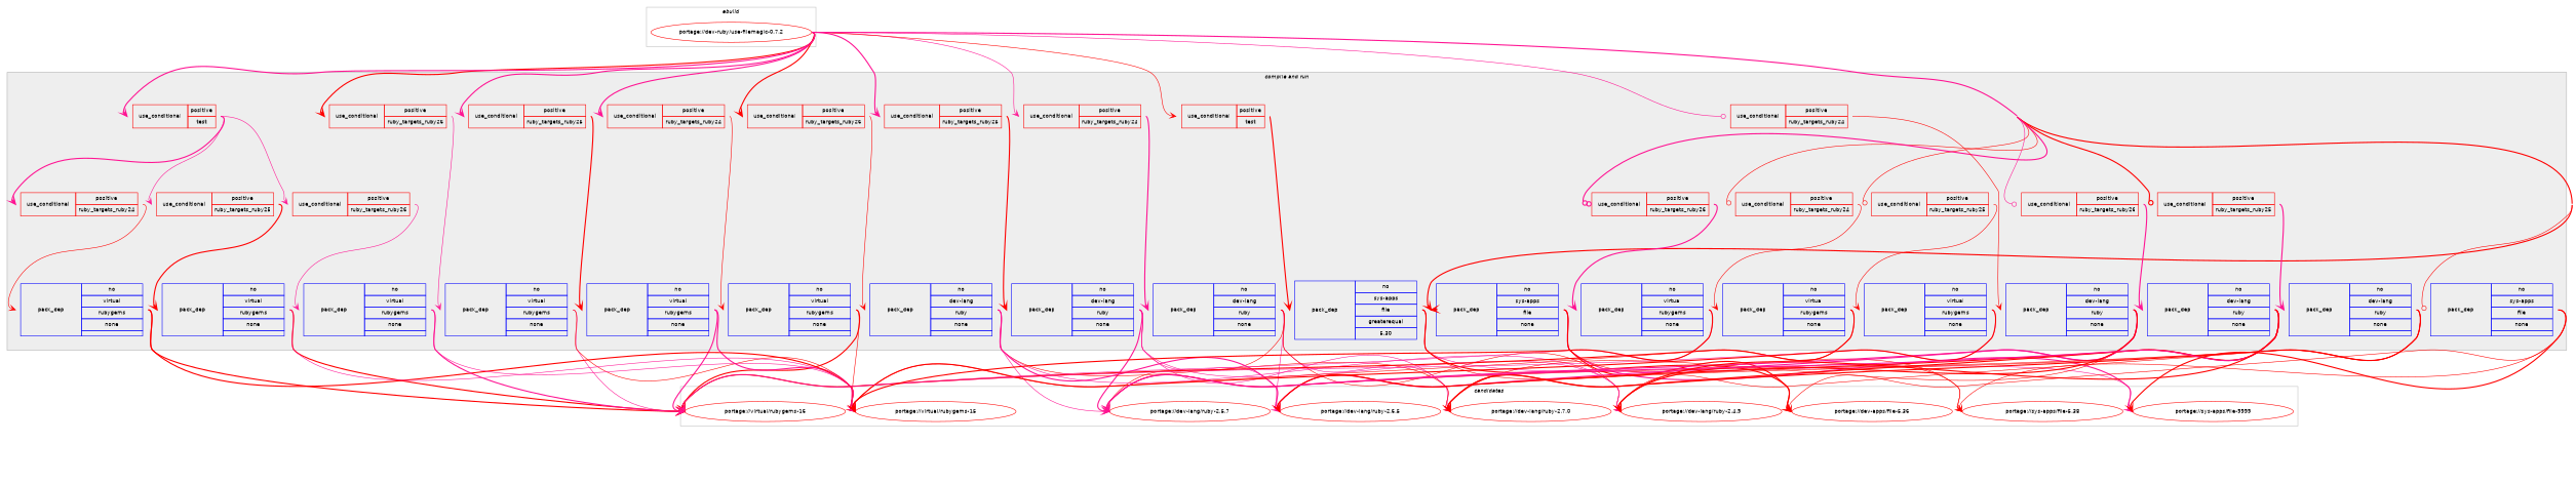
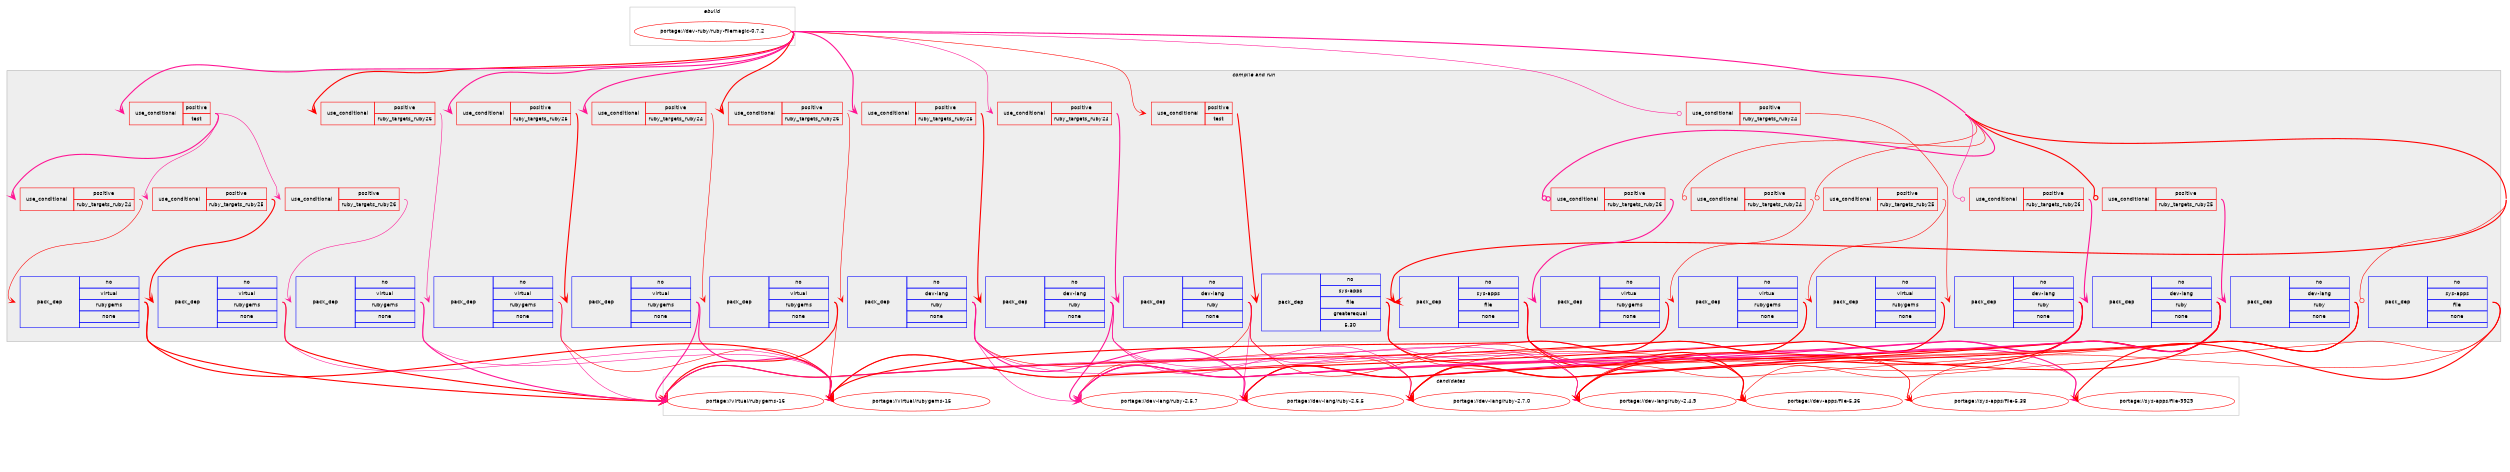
  digraph {
    compound=true
    concentrate=true
    fontname=Helvetica
    fontsize=10
    newrank=true
    rankdir=TB
    ranksep=1.5
    node [color=red fontname=Helvetica fontsize=10 shape=none]
    edge [arrowhead=vee color=red headport=w style=solid tailport=e weight=100]
-   n1 [label="portage://dev-ruby/use-filemagic-0.7.2" width=4 shape=""]
+   n1 [label="portage://dev-ruby/ruby-filemagic-0.7.2" width=4 shape=""]
    n2 [color=blue label=<<TABLE BORDER="0" CELLBORDER="1" CELLSPACING="0" CELLPADDING="4" WIDTH="220"><TR><TD ROWSPAN="6" CELLPADDING="30">pack_dep</TD></TR><TR><TD WIDTH="110">no</TD></TR><TR><TD>dev-lang</TD></TR><TR><TD>ruby</TD></TR><TR><TD>none</TD></TR><TR><TD></TD></TR></TABLE>>]
    n3 [label=<<TABLE BORDER="0" CELLBORDER="1" CELLSPACING="0" CELLPADDING="4"><TR><TD ROWSPAN="3" CELLPADDING="10">use_conditional</TD></TR><TR><TD>positive</TD></TR><TR><TD>ruby_targets_ruby24</TD></TR></TABLE>>]
    n4 [color=blue label=<<TABLE BORDER="0" CELLBORDER="1" CELLSPACING="0" CELLPADDING="4" WIDTH="220"><TR><TD ROWSPAN="6" CELLPADDING="30">pack_dep</TD></TR><TR><TD WIDTH="110">no</TD></TR><TR><TD>virtual</TD></TR><TR><TD>rubygems</TD></TR><TR><TD>none</TD></TR><TR><TD></TD></TR></TABLE>>]
    n5 [label=<<TABLE BORDER="0" CELLBORDER="1" CELLSPACING="0" CELLPADDING="4"><TR><TD ROWSPAN="3" CELLPADDING="10">use_conditional</TD></TR><TR><TD>positive</TD></TR><TR><TD>ruby_targets_ruby24</TD></TR></TABLE>>]
    n6 [color=blue label=<<TABLE BORDER="0" CELLBORDER="1" CELLSPACING="0" CELLPADDING="4" WIDTH="220"><TR><TD ROWSPAN="6" CELLPADDING="30">pack_dep</TD></TR><TR><TD WIDTH="110">no</TD></TR><TR><TD>dev-lang</TD></TR><TR><TD>ruby</TD></TR><TR><TD>none</TD></TR><TR><TD></TD></TR></TABLE>>]
    n7 [label=<<TABLE BORDER="0" CELLBORDER="1" CELLSPACING="0" CELLPADDING="4"><TR><TD ROWSPAN="3" CELLPADDING="10">use_conditional</TD></TR><TR><TD>positive</TD></TR><TR><TD>ruby_targets_ruby25</TD></TR></TABLE>>]
    n8 [color=blue label=<<TABLE BORDER="0" CELLBORDER="1" CELLSPACING="0" CELLPADDING="4" WIDTH="220"><TR><TD ROWSPAN="6" CELLPADDING="30">pack_dep</TD></TR><TR><TD WIDTH="110">no</TD></TR><TR><TD>virtual</TD></TR><TR><TD>rubygems</TD></TR><TR><TD>none</TD></TR><TR><TD></TD></TR></TABLE>>]
    n9 [label=<<TABLE BORDER="0" CELLBORDER="1" CELLSPACING="0" CELLPADDING="4"><TR><TD ROWSPAN="3" CELLPADDING="10">use_conditional</TD></TR><TR><TD>positive</TD></TR><TR><TD>ruby_targets_ruby25</TD></TR></TABLE>>]
    n10 [color=blue label=<<TABLE BORDER="0" CELLBORDER="1" CELLSPACING="0" CELLPADDING="4" WIDTH="220"><TR><TD ROWSPAN="6" CELLPADDING="30">pack_dep</TD></TR><TR><TD WIDTH="110">no</TD></TR><TR><TD>dev-lang</TD></TR><TR><TD>ruby</TD></TR><TR><TD>none</TD></TR><TR><TD></TD></TR></TABLE>>]
    n11 [label=<<TABLE BORDER="0" CELLBORDER="1" CELLSPACING="0" CELLPADDING="4"><TR><TD ROWSPAN="3" CELLPADDING="10">use_conditional</TD></TR><TR><TD>positive</TD></TR><TR><TD>ruby_targets_ruby26</TD></TR></TABLE>>]
    n12 [color=blue label=<<TABLE BORDER="0" CELLBORDER="1" CELLSPACING="0" CELLPADDING="4" WIDTH="220"><TR><TD ROWSPAN="6" CELLPADDING="30">pack_dep</TD></TR><TR><TD WIDTH="110">no</TD></TR><TR><TD>virtual</TD></TR><TR><TD>rubygems</TD></TR><TR><TD>none</TD></TR><TR><TD></TD></TR></TABLE>>]
    n13 [label=<<TABLE BORDER="0" CELLBORDER="1" CELLSPACING="0" CELLPADDING="4"><TR><TD ROWSPAN="3" CELLPADDING="10">use_conditional</TD></TR><TR><TD>positive</TD></TR><TR><TD>ruby_targets_ruby26</TD></TR></TABLE>>]
    n14 [color=blue label=<<TABLE BORDER="0" CELLBORDER="1" CELLSPACING="0" CELLPADDING="4" WIDTH="220"><TR><TD ROWSPAN="6" CELLPADDING="30">pack_dep</TD></TR><TR><TD WIDTH="110">no</TD></TR><TR><TD>virtual</TD></TR><TR><TD>rubygems</TD></TR><TR><TD>none</TD></TR><TR><TD></TD></TR></TABLE>>]
    n15 [label=<<TABLE BORDER="0" CELLBORDER="1" CELLSPACING="0" CELLPADDING="4"><TR><TD ROWSPAN="3" CELLPADDING="10">use_conditional</TD></TR><TR><TD>positive</TD></TR><TR><TD>ruby_targets_ruby24</TD></TR></TABLE>>]
    n16 [color=blue label=<<TABLE BORDER="0" CELLBORDER="1" CELLSPACING="0" CELLPADDING="4" WIDTH="220"><TR><TD ROWSPAN="6" CELLPADDING="30">pack_dep</TD></TR><TR><TD WIDTH="110">no</TD></TR><TR><TD>virtual</TD></TR><TR><TD>rubygems</TD></TR><TR><TD>none</TD></TR><TR><TD></TD></TR></TABLE>>]
    n17 [label=<<TABLE BORDER="0" CELLBORDER="1" CELLSPACING="0" CELLPADDING="4"><TR><TD ROWSPAN="3" CELLPADDING="10">use_conditional</TD></TR><TR><TD>positive</TD></TR><TR><TD>ruby_targets_ruby25</TD></TR></TABLE>>]
    n18 [color=blue label=<<TABLE BORDER="0" CELLBORDER="1" CELLSPACING="0" CELLPADDING="4" WIDTH="220"><TR><TD ROWSPAN="6" CELLPADDING="30">pack_dep</TD></TR><TR><TD WIDTH="110">no</TD></TR><TR><TD>virtual</TD></TR><TR><TD>rubygems</TD></TR><TR><TD>none</TD></TR><TR><TD></TD></TR></TABLE>>]
    n19 [label=<<TABLE BORDER="0" CELLBORDER="1" CELLSPACING="0" CELLPADDING="4"><TR><TD ROWSPAN="3" CELLPADDING="10">use_conditional</TD></TR><TR><TD>positive</TD></TR><TR><TD>ruby_targets_ruby26</TD></TR></TABLE>>]
    n20 [label=<<TABLE BORDER="0" CELLBORDER="1" CELLSPACING="0" CELLPADDING="4"><TR><TD ROWSPAN="3" CELLPADDING="10">use_conditional</TD></TR><TR><TD>positive</TD></TR><TR><TD>test</TD></TR></TABLE>>]
    n21 [color=blue label=<<TABLE BORDER="0" CELLBORDER="1" CELLSPACING="0" CELLPADDING="4" WIDTH="220"><TR><TD ROWSPAN="6" CELLPADDING="30">pack_dep</TD></TR><TR><TD WIDTH="110">no</TD></TR><TR><TD>sys-apps</TD></TR><TR><TD>file</TD></TR><TR><TD>greaterequal</TD></TR><TR><TD>5.30</TD></TR></TABLE>>]
    n22 [label=<<TABLE BORDER="0" CELLBORDER="1" CELLSPACING="0" CELLPADDING="4"><TR><TD ROWSPAN="3" CELLPADDING="10">use_conditional</TD></TR><TR><TD>positive</TD></TR><TR><TD>test</TD></TR></TABLE>>]
    n23 [color=blue label=<<TABLE BORDER="0" CELLBORDER="1" CELLSPACING="0" CELLPADDING="4" WIDTH="220"><TR><TD ROWSPAN="6" CELLPADDING="30">pack_dep</TD></TR><TR><TD WIDTH="110">no</TD></TR><TR><TD>sys-apps</TD></TR><TR><TD>file</TD></TR><TR><TD>none</TD></TR><TR><TD></TD></TR></TABLE>>]
    n24 [color=blue label=<<TABLE BORDER="0" CELLBORDER="1" CELLSPACING="0" CELLPADDING="4" WIDTH="220"><TR><TD ROWSPAN="6" CELLPADDING="30">pack_dep</TD></TR><TR><TD WIDTH="110">no</TD></TR><TR><TD>dev-lang</TD></TR><TR><TD>ruby</TD></TR><TR><TD>none</TD></TR><TR><TD></TD></TR></TABLE>>]
    n25 [label=<<TABLE BORDER="0" CELLBORDER="1" CELLSPACING="0" CELLPADDING="4"><TR><TD ROWSPAN="3" CELLPADDING="10">use_conditional</TD></TR><TR><TD>positive</TD></TR><TR><TD>ruby_targets_ruby24</TD></TR></TABLE>>]
    n26 [color=blue label=<<TABLE BORDER="0" CELLBORDER="1" CELLSPACING="0" CELLPADDING="4" WIDTH="220"><TR><TD ROWSPAN="6" CELLPADDING="30">pack_dep</TD></TR><TR><TD WIDTH="110">no</TD></TR><TR><TD>virtual</TD></TR><TR><TD>rubygems</TD></TR><TR><TD>none</TD></TR><TR><TD></TD></TR></TABLE>>]
    n27 [label=<<TABLE BORDER="0" CELLBORDER="1" CELLSPACING="0" CELLPADDING="4"><TR><TD ROWSPAN="3" CELLPADDING="10">use_conditional</TD></TR><TR><TD>positive</TD></TR><TR><TD>ruby_targets_ruby24</TD></TR></TABLE>>]
    n28 [color=blue label=<<TABLE BORDER="0" CELLBORDER="1" CELLSPACING="0" CELLPADDING="4" WIDTH="220"><TR><TD ROWSPAN="6" CELLPADDING="30">pack_dep</TD></TR><TR><TD WIDTH="110">no</TD></TR><TR><TD>dev-lang</TD></TR><TR><TD>ruby</TD></TR><TR><TD>none</TD></TR><TR><TD></TD></TR></TABLE>>]
    n29 [label=<<TABLE BORDER="0" CELLBORDER="1" CELLSPACING="0" CELLPADDING="4"><TR><TD ROWSPAN="3" CELLPADDING="10">use_conditional</TD></TR><TR><TD>positive</TD></TR><TR><TD>ruby_targets_ruby25</TD></TR></TABLE>>]
    n30 [color=blue label=<<TABLE BORDER="0" CELLBORDER="1" CELLSPACING="0" CELLPADDING="4" WIDTH="220"><TR><TD ROWSPAN="6" CELLPADDING="30">pack_dep</TD></TR><TR><TD WIDTH="110">no</TD></TR><TR><TD>virtual</TD></TR><TR><TD>rubygems</TD></TR><TR><TD>none</TD></TR><TR><TD></TD></TR></TABLE>>]
    n31 [label=<<TABLE BORDER="0" CELLBORDER="1" CELLSPACING="0" CELLPADDING="4"><TR><TD ROWSPAN="3" CELLPADDING="10">use_conditional</TD></TR><TR><TD>positive</TD></TR><TR><TD>ruby_targets_ruby25</TD></TR></TABLE>>]
    n32 [color=blue label=<<TABLE BORDER="0" CELLBORDER="1" CELLSPACING="0" CELLPADDING="4" WIDTH="220"><TR><TD ROWSPAN="6" CELLPADDING="30">pack_dep</TD></TR><TR><TD WIDTH="110">no</TD></TR><TR><TD>dev-lang</TD></TR><TR><TD>ruby</TD></TR><TR><TD>none</TD></TR><TR><TD></TD></TR></TABLE>>]
    n33 [label=<<TABLE BORDER="0" CELLBORDER="1" CELLSPACING="0" CELLPADDING="4"><TR><TD ROWSPAN="3" CELLPADDING="10">use_conditional</TD></TR><TR><TD>positive</TD></TR><TR><TD>ruby_targets_ruby26</TD></TR></TABLE>>]
    n34 [color=blue label=<<TABLE BORDER="0" CELLBORDER="1" CELLSPACING="0" CELLPADDING="4" WIDTH="220"><TR><TD ROWSPAN="6" CELLPADDING="30">pack_dep</TD></TR><TR><TD WIDTH="110">no</TD></TR><TR><TD>virtual</TD></TR><TR><TD>rubygems</TD></TR><TR><TD>none</TD></TR><TR><TD></TD></TR></TABLE>>]
    n35 [label=<<TABLE BORDER="0" CELLBORDER="1" CELLSPACING="0" CELLPADDING="4"><TR><TD ROWSPAN="3" CELLPADDING="10">use_conditional</TD></TR><TR><TD>positive</TD></TR><TR><TD>ruby_targets_ruby26</TD></TR></TABLE>>]
    n36 [color=blue label=<<TABLE BORDER="0" CELLBORDER="1" CELLSPACING="0" CELLPADDING="4" WIDTH="220"><TR><TD ROWSPAN="6" CELLPADDING="30">pack_dep</TD></TR><TR><TD WIDTH="110">no</TD></TR><TR><TD>sys-apps</TD></TR><TR><TD>file</TD></TR><TR><TD>none</TD></TR><TR><TD></TD></TR></TABLE>>]
    n37 [label="portage://virtual/rubygems-16" width=4 shape=""]
    n38 [label="portage://virtual/rubygems-15" width=4 shape=""]
    n39 [label="portage://dev-lang/ruby-2.7.0" width=4 shape=""]
    n40 [label="portage://dev-lang/ruby-2.6.5" width=4 shape=""]
    n41 [label="portage://dev-lang/ruby-2.5.7" width=4 shape=""]
    n42 [label="portage://dev-lang/ruby-2.4.9" width=4 shape=""]
-   n43 [label="portage://sys-apps/file-9999" width=4 shape=""]
+   n43 [label="portage://sys-apps/file-9929" width=4 shape=""]
    n44 [label="portage://sys-apps/file-5.38" width=4 shape=""]
    n45 [label="portage://dev-apps/file-5.36" width=4 shape=""]
    subgraph cluster_1 {
      color=gray
      label=<<i>ebuild</i>>
      n1
    }
    subgraph cluster_2 {
      color=gray
      label=<<i>dependencies</i>>
      subgraph cluster_3 {
        color=gray
        fillcolor="#eeeeee"
        label=<<i>compile</i>>
        style=filled
        subgraph sub_4 {
          color=gray
          fillcolor="#eeeeee"
          label=<<i>compile</i>>
          style=filled
          n3
          subgraph sub_5 {
            color=gray
            fillcolor="#eeeeee"
            label=<<i>compile</i>>
            style=filled
            n2
          }
        }
        subgraph sub_6 {
          color=gray
          fillcolor="#eeeeee"
          label=<<i>compile</i>>
          style=filled
          n5
          subgraph sub_7 {
            color=gray
            fillcolor="#eeeeee"
            label=<<i>compile</i>>
            style=filled
            n4
          }
        }
        subgraph sub_8 {
          color=gray
          fillcolor="#eeeeee"
          label=<<i>compile</i>>
          style=filled
          n7
          subgraph sub_9 {
            color=gray
            fillcolor="#eeeeee"
            label=<<i>compile</i>>
            style=filled
            n6
          }
        }
        subgraph sub_10 {
          color=gray
          fillcolor="#eeeeee"
          label=<<i>compile</i>>
          style=filled
          n9
          subgraph sub_11 {
            color=gray
            fillcolor="#eeeeee"
            label=<<i>compile</i>>
            style=filled
            n8
          }
        }
        subgraph sub_12 {
          color=gray
          fillcolor="#eeeeee"
          label=<<i>compile</i>>
          style=filled
          n11
          subgraph sub_13 {
            color=gray
            fillcolor="#eeeeee"
            label=<<i>compile</i>>
            style=filled
            n10
          }
        }
        subgraph sub_14 {
          color=gray
          fillcolor="#eeeeee"
          label=<<i>compile</i>>
          style=filled
          n13
          subgraph sub_15 {
            color=gray
            fillcolor="#eeeeee"
            label=<<i>compile</i>>
            style=filled
            n12
          }
        }
        subgraph sub_16 {
          color=gray
          fillcolor="#eeeeee"
          label=<<i>compile</i>>
          style=filled
          n20
          subgraph sub_17 {
            color=gray
            fillcolor="#eeeeee"
            label=<<i>compile</i>>
            style=filled
            n15
            subgraph sub_18 {
              color=gray
              fillcolor="#eeeeee"
              label=<<i>compile</i>>
              style=filled
              n14
            }
          }
          subgraph sub_19 {
            color=gray
            fillcolor="#eeeeee"
            label=<<i>compile</i>>
            style=filled
            n17
            subgraph sub_20 {
              color=gray
              fillcolor="#eeeeee"
              label=<<i>compile</i>>
              style=filled
              n16
            }
          }
          subgraph sub_21 {
            color=gray
            fillcolor="#eeeeee"
            label=<<i>compile</i>>
            style=filled
            n19
            subgraph sub_22 {
              color=gray
              fillcolor="#eeeeee"
              label=<<i>compile</i>>
              style=filled
              n18
            }
          }
        }
        subgraph sub_23 {
          color=gray
          fillcolor="#eeeeee"
          label=<<i>compile</i>>
          style=filled
          n22
          subgraph sub_24 {
            color=gray
            fillcolor="#eeeeee"
            label=<<i>compile</i>>
            style=filled
            n21
          }
        }
        subgraph sub_25 {
          color=gray
          fillcolor="#eeeeee"
          label=<<i>compile</i>>
          style=filled
          n23
        }
      }
      subgraph cluster_26 {
        color=gray
        fillcolor="#eeeeee"
        label=<<i>run</i>>
        style=filled
        subgraph sub_27 {
          color=gray
          fillcolor="#eeeeee"
          label=<<i>run</i>>
          style=filled
          n25
          subgraph sub_28 {
            color=gray
            fillcolor="#eeeeee"
            label=<<i>run</i>>
            style=filled
            n24
          }
        }
        subgraph sub_29 {
          color=gray
          fillcolor="#eeeeee"
          label=<<i>run</i>>
          style=filled
          n27
          subgraph sub_30 {
            color=gray
            fillcolor="#eeeeee"
            label=<<i>run</i>>
            style=filled
            n26
          }
        }
        subgraph sub_31 {
          color=gray
          fillcolor="#eeeeee"
          label=<<i>run</i>>
          style=filled
          n29
          subgraph sub_32 {
            color=gray
            fillcolor="#eeeeee"
            label=<<i>run</i>>
            style=filled
            n28
          }
        }
        subgraph sub_33 {
          color=gray
          fillcolor="#eeeeee"
          label=<<i>run</i>>
          style=filled
          n31
          subgraph sub_34 {
            color=gray
            fillcolor="#eeeeee"
            label=<<i>run</i>>
            style=filled
            n30
          }
        }
        subgraph sub_35 {
          color=gray
          fillcolor="#eeeeee"
          label=<<i>run</i>>
          style=filled
          n33
          subgraph sub_36 {
            color=gray
            fillcolor="#eeeeee"
            label=<<i>run</i>>
            style=filled
            n32
          }
        }
        subgraph sub_37 {
          color=gray
          fillcolor="#eeeeee"
          label=<<i>run</i>>
          style=filled
          n35
          subgraph sub_38 {
            color=gray
            fillcolor="#eeeeee"
            label=<<i>run</i>>
            style=filled
            n34
          }
        }
        subgraph sub_39 {
          color=gray
          fillcolor="#eeeeee"
          label=<<i>run</i>>
          style=filled
          n36
        }
      }
      subgraph cluster_40 {
        color=gray
        fillcolor="#eeeeee"
        label=<<i>compile and run</i>>
        style=filled
      }
    }
    subgraph cluster_41 {
      color=gray
      label=<<i>candidates</i>>
      rank=same
      subgraph sub_42 {
        color=black
        label=<<i>candidates</i>>
        nodesep=1
        rank=same
        n37
        n38
      }
      subgraph sub_43 {
        color=black
        label=<<i>candidates</i>>
        nodesep=1
        rank=same
        n39
        n40
        n41
        n42
      }
      subgraph sub_44 {
        color=black
        label=<<i>candidates</i>>
        nodesep=1
        rank=same
        n39
        n40
        n41
        n42
      }
      subgraph sub_45 {
        color=black
        label=<<i>candidates</i>>
        nodesep=1
        rank=same
        n43
        n44
        n45
      }
      subgraph sub_46 {
        color=black
        label=<<i>candidates</i>>
        nodesep=1
        rank=same
        n37
        n38
      }
      subgraph sub_47 {
        color=black
        label=<<i>candidates</i>>
        nodesep=1
        rank=same
        n39
        n40
        n41
        n42
      }
      subgraph sub_48 {
        color=black
        label=<<i>candidates</i>>
        nodesep=1
        rank=same
        n37
        n38
      }
      subgraph sub_49 {
        color=black
        label=<<i>candidates</i>>
        nodesep=1
        rank=same
        n37
        n38
      }
      subgraph sub_50 {
        color=black
        label=<<i>candidates</i>>
        nodesep=1
        rank=same
        n39
        n40
        n41
        n42
      }
      subgraph sub_51 {
        color=black
        label=<<i>candidates</i>>
        nodesep=1
        rank=same
        n37
        n38
      }
      subgraph sub_52 {
        color=black
        label=<<i>candidates</i>>
        nodesep=1
        rank=same
        n37
        n38
      }
      subgraph sub_53 {
        color=black
        label=<<i>candidates</i>>
        nodesep=1
        rank=same
        n43
        n44
        n45
      }
      subgraph sub_54 {
        color=black
        label=<<i>candidates</i>>
        nodesep=1
        rank=same
        n43
        n44
        n45
      }
      subgraph sub_55 {
        color=black
        label=<<i>candidates</i>>
        nodesep=1
        rank=same
        n39
        n40
        n41
        n42
      }
      subgraph sub_56 {
        color=black
        label=<<i>candidates</i>>
        nodesep=1
        rank=same
        n37
        n38
      }
      subgraph sub_57 {
        color=black
        label=<<i>candidates</i>>
        nodesep=1
        rank=same
        n37
        n38
      }
      subgraph sub_58 {
        color=black
        label=<<i>candidates</i>>
        nodesep=1
        rank=same
        n39
        n40
        n41
        n42
      }
      subgraph sub_59 {
        color=black
        label=<<i>candidates</i>>
        nodesep=1
        rank=same
        n37
        n38
      }
    }
    n1 -> n3 [color=deeppink weight=20]
    n1 -> n5 [color=deeppink style=bold weight=20]
    n1 -> n7 [color=deeppink style=bold weight=20]
    n1 -> n9 [color=deeppink style=bold weight=20]
    n1 -> n11 [style=bold weight=20]
    n1 -> n13 [style=bold weight=20]
    n1 -> n20 [color=deeppink style=bold weight=20]
    n1 -> n22 [weight=20]
    n1 -> n23 [style=bold weight=20]
    n1 -> n25 [arrowhead=odot color=deeppink weight=20]
    n1 -> n27 [arrowhead=odot weight=20]
    n1 -> n29 [arrowhead=odot style=bold weight=20]
    n1 -> n31 [arrowhead=odot weight=20]
    n1 -> n33 [arrowhead=odot color=deeppink weight=20]
    n1 -> n35 [arrowhead=odot color=deeppink style=bold weight=20]
    n1 -> n36 [arrowhead=odot weight=20]
    n2 -> n39 [color=deeppink]
    n2 -> n40 [color=deeppink]
    n2 -> n41
    n2 -> n42
    n3 -> n2 [color=deeppink style=bold weight=20]
    n4 -> n37 [style=bold]
    n4 -> n38
    n5 -> n4 [weight=20]
    n6 -> n39 [color=deeppink]
    n6 -> n40 [color=deeppink]
    n6 -> n41 [color=deeppink style=bold]
    n6 -> n42 [color=deeppink]
    n7 -> n6 [style=bold weight=20]
    n8 -> n37 [color=deeppink style=bold]
    n8 -> n38 [color=deeppink style=bold]
    n9 -> n8 [style=bold weight=20]
    n10 -> n39
    n10 -> n40 [color=deeppink style=bold]
    n10 -> n41 [color=deeppink]
    n10 -> n42 [color=deeppink]
    n11 -> n10 [weight=20]
    n12 -> n37 [color=deeppink]
    n12 -> n38
    n13 -> n12 [color=deeppink weight=20]
    n14 -> n37 [style=bold]
    n14 -> n38 [style=bold]
    n15 -> n14 [weight=20]
    n16 -> n37 [style=bold]
    n16 -> n38 [color=deeppink]
    n17 -> n16 [style=bold weight=20]
    n18 -> n37 [color=deeppink style=bold]
    n18 -> n38 [color=deeppink]
    n19 -> n18 [color=deeppink weight=20]
    n20 -> n15 [color=deeppink style=bold weight=20]
    n20 -> n17 [color=deeppink weight=20]
    n20 -> n19 [color=deeppink weight=20]
    n21 -> n43 [color=deeppink]
    n21 -> n44
    n21 -> n45 [style=bold]
    n22 -> n21 [style=bold weight=20]
    n23 -> n43 [color=deeppink style=bold]
    n23 -> n44
    n23 -> n45 [style=bold]
    n24 -> n39
    n24 -> n40 [color=deeppink style=bold]
    n24 -> n41 [color=deeppink style=bold]
    n24 -> n42 [style=bold]
    n25 -> n24 [weight=20]
    n26 -> n37 [style=bold]
    n26 -> n38
    n27 -> n26 [weight=20]
    n28 -> n39 [style=bold]
    n28 -> n40
    n28 -> n41
    n28 -> n42
    n29 -> n28 [color=deeppink style=bold weight=20]
    n30 -> n37 [color=deeppink]
    n30 -> n38 [style=bold]
    n31 -> n30 [weight=20]
    n32 -> n39 [style=bold]
    n32 -> n40 [style=bold]
    n32 -> n41 [color=deeppink style=bold]
    n32 -> n42 [style=bold]
    n33 -> n32 [color=deeppink style=bold weight=20]
    n34 -> n37 [color=deeppink]
    n34 -> n38 [style=bold]
    n35 -> n34 [color=deeppink style=bold weight=20]
    n36 -> n43 [style=bold]
    n36 -> n44
    n36 -> n45
  }
